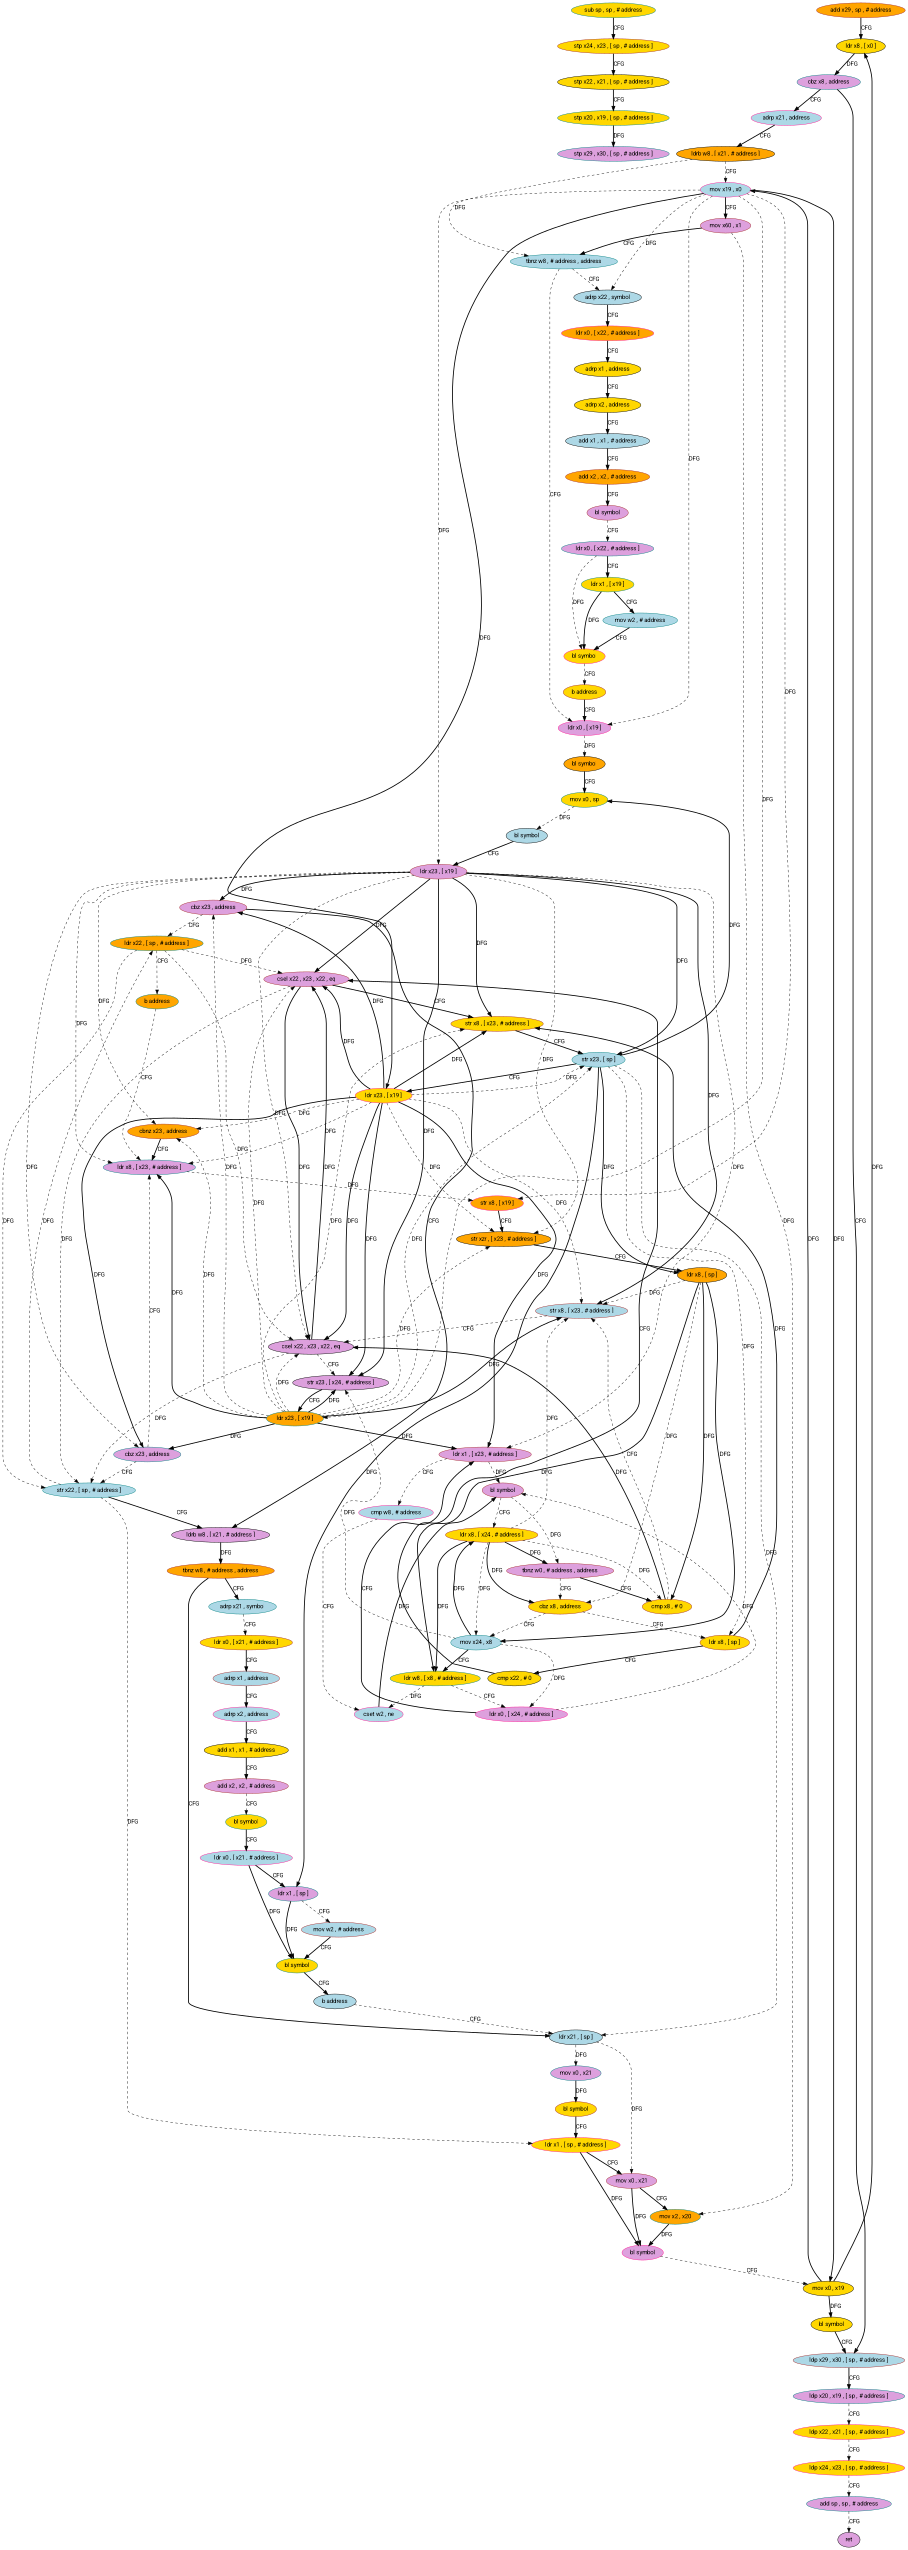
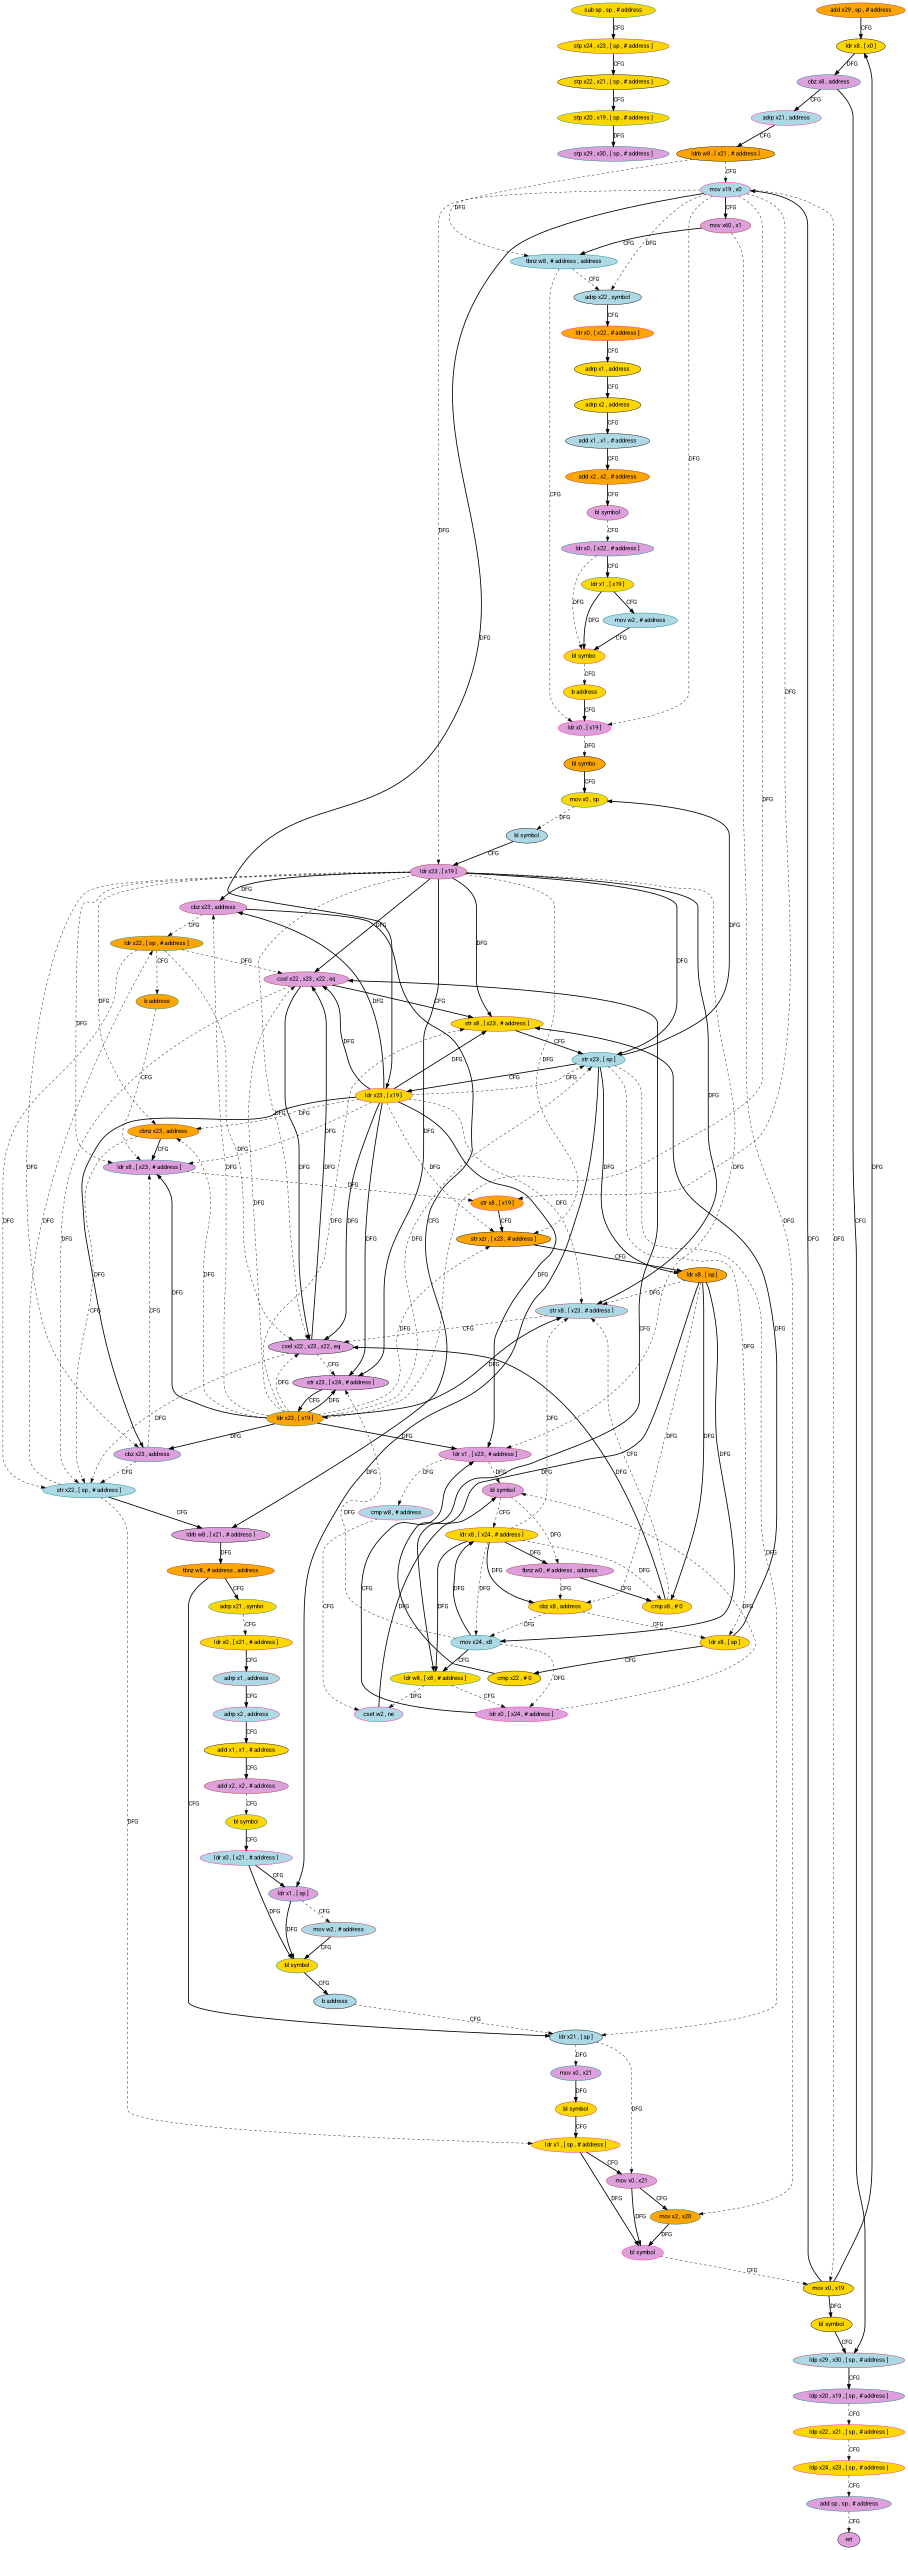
  digraph {
    fontname=Roboto
    node [color=brown fillcolor=gold fontname=Roboto style=filled]
    edge [fontname=Roboto style=bold]
    n1 [color=teal label="sub sp , sp , # address"]
    n2 [label="stp x24 , x23 , [ sp , # address ]"]
    n3 [color=black label="stp x22 , x21 , [ sp , # address ]"]
    n4 [color=teal label="stp x20 , x19 , [ sp , # address ]"]
    n5 [color=teal fillcolor=plum label="stp x29 , x30 , [ sp , # address ]"]
    n6 [fillcolor=orange label="add x29 , sp , # address"]
    n7 [color=black label="ldr x8 , [ x0 ]"]
    n8 [color=teal fillcolor=plum label="cbz x8 , address"]
    n9 [fillcolor=lightblue label="ldp x29 , x30 , [ sp , # address ]"]
    n10 [color=deeppink fillcolor=lightblue label="adrp x21 , address"]
    n11 [color=teal fillcolor=plum label="ldp x20 , x19 , [ sp , # address ]"]
    n12 [color=black fillcolor=orange label="ldrb w8 , [ x21 , # address ]"]
    n13 [color=deeppink label="ldp x22 , x21 , [ sp , # address ]"]
    n14 [color=deeppink fillcolor=lightblue label="mov x19 , x0"]
    n15 [color=teal fillcolor=lightblue label="tbnz w8 , # address , address"]
    n16 [color=deeppink label="ldp x24 , x23 , [ sp , # address ]"]
    n17 [color=teal fillcolor=plum label="add sp , sp , # address"]
    n18 [color=black fillcolor=plum label=ret]
    n19 [fillcolor=plum label="mov x60 , x1"]
    n20 [color=deeppink fillcolor=plum label="ldr x0 , [ x19 ]"]
    n21 [fillcolor=plum label="ldr x23 , [ x19 ]"]
    n22 [color=black label="mov x0 , x19"]
    n23 [color=deeppink fillcolor=orange label="str x8 , [ x19 ]"]
    n24 [color=deeppink label="ldr x23 , [ x19 ]"]
    n25 [color=teal fillcolor=orange label="ldr x23 , [ x19 ]"]
    n26 [color=black fillcolor=lightblue label="adrp x22 , symbol"]
    n27 [color=teal fillcolor=orange label="mov x2 , x20"]
    n28 [color=black fillcolor=orange label="bl symbol"]
    n29 [color=teal label="ldr x1 , [ x19 ]"]
    n30 [color=deeppink label="bl symbol"]
    n31 [color=teal fillcolor=lightblue label="mov w2 , # address"]
    n32 [fillcolor=plum label="cbz x23 , address"]
    n33 [color=teal fillcolor=plum label="ldr x8 , [ x23 , # address ]"]
    n34 [color=black fillcolor=orange label="str xzr , [ x23 , # address ]"]
    n35 [fillcolor=plum label="csel x22 , x23 , x22 , eq"]
    n36 [label="str x8 , [ x23 , # address ]"]
    n37 [color=teal fillcolor=lightblue label="str x23 , [ sp ]"]
    n38 [color=teal fillcolor=plum label="cbz x23 , address"]
    n39 [fillcolor=plum label="ldr x1 , [ x23 , # address ]"]
    n40 [fillcolor=lightblue label="str x8 , [ x23 , # address ]"]
    n41 [color=black fillcolor=plum label="csel x22 , x23 , x22 , eq"]
    n42 [color=black fillcolor=plum label="str x23 , [ x24 , # address ]"]
    n43 [fillcolor=orange label="cbnz x23 , address"]
    n44 [color=black label="bl symbol"]
    n45 [color=deeppink fillcolor=plum label="bl symbol"]
    n46 [color=deeppink fillcolor=orange label="ldr x0 , [ x22 , # address ]"]
    n47 [color=black label="adrp x1 , address"]
    n48 [color=teal label="mov x0 , sp"]
    n49 [color=black label="adrp x2 , address"]
    n50 [color=black fillcolor=lightblue label="add x1 , x1 , # address"]
    n51 [fillcolor=orange label="add x2 , x2 , # address"]
    n52 [fillcolor=plum label="bl symbol"]
    n53 [color=teal fillcolor=plum label="ldr x0 , [ x22 , # address ]"]
    n54 [label="b address"]
    n55 [color=black fillcolor=lightblue label="bl symbol"]
    n56 [color=black fillcolor=plum label="ldrb w8 , [ x21 , # address ]"]
    n57 [color=teal fillcolor=orange label="ldr x22 , [ sp , # address ]"]
    n58 [color=black fillcolor=orange label="ldr x8 , [ sp ]"]
    n59 [color=teal fillcolor=lightblue label="str x22 , [ sp , # address ]"]
    n60 [color=black fillcolor=lightblue label="ldr x21 , [ sp ]"]
    n61 [color=teal fillcolor=plum label="ldr x1 , [ sp ]"]
    n62 [label="ldr x8 , [ sp ]"]
    n63 [fillcolor=plum label="bl symbol"]
    n64 [color=deeppink fillcolor=lightblue label="cmp w8 , # address"]
    n65 [fillcolor=orange label="tbnz w8 , # address , address"]
    n66 [color=teal fillcolor=orange label="b address"]
-   n67 [color=teal fillcolor=lightblue label="adrp x21 , symbol"]
+   n67 [color=teal label="adrp x21 , symbol"]
    n68 [color=deeppink label="ldr x1 , [ sp , # address ]"]
    n69 [label="ldr x0 , [ x21 , # address ]"]
    n70 [color=teal fillcolor=plum label="mov x0 , x21"]
    n71 [fillcolor=plum label="mov x0 , x21"]
    n72 [fillcolor=lightblue label="adrp x1 , address"]
    n73 [label="bl symbol"]
    n74 [color=deeppink fillcolor=lightblue label="adrp x2 , address"]
    n75 [color=black label="add x1 , x1 , # address"]
    n76 [fillcolor=plum label="add x2 , x2 , # address"]
    n77 [color=teal label="bl symbol"]
    n78 [color=deeppink fillcolor=lightblue label="ldr x0 , [ x21 , # address ]"]
    n79 [color=teal label="bl symbol"]
    n80 [fillcolor=lightblue label="mov w2 , # address"]
    n81 [color=black fillcolor=lightblue label="b address"]
    n82 [label="cbz x8 , address"]
    n83 [color=teal fillcolor=lightblue label="mov x24 , x8"]
    n84 [color=teal label="ldr w8 , [ x8 , # address ]"]
    n85 [label="cmp x8 , # 0"]
    n86 [color=deeppink fillcolor=plum label="ldr x0 , [ x24 , # address ]"]
    n87 [label="ldr x8 , [ x24 , # address ]"]
    n88 [color=deeppink fillcolor=lightblue label="cset w2 , ne"]
    n89 [color=black label="cmp x22 , # 0"]
    n90 [fillcolor=plum label="tbnz w0 , # address , address"]
    n1 -> n2 [label=CFG]
    n2 -> n3 [label=CFG]
    n3 -> n4 [label=CFG]
    n4 -> n5 [label=DFG]
    n6 -> n7 [label=CFG]
    n7 -> n8 [label=DFG]
    n8 -> n9 [label=CFG]
    n8 -> n10 [label=CFG]
    n9 -> n11 [label=CFG]
    n10 -> n12 [label=CFG]
    n11 -> n13 [label=CFG style=dashed]
    n12 -> n14 [label=CFG style=dashed]
    n12 -> n15 [label=DFG style=dashed]
    n13 -> n16 [label=CFG style=dashed]
    n14 -> n19 [label=CFG]
    n14 -> n20 [label=DFG style=dashed]
    n14 -> n21 [label=DFG style=dashed]
-   n14 -> n22 [label=DFG]
+   n14 -> n22 [label=DFG style=dashed]
    n14 -> n23 [label=DFG style=dashed]
    n14 -> n24 [label=DFG]
    n14 -> n25 [label=DFG style=dashed]
    n14 -> n26 [label=DFG style=dashed]
    n15 -> n20 [label=CFG style=dashed]
    n15 -> n26 [label=CFG style=dashed]
    n16 -> n17 [label=CFG style=dashed]
    n17 -> n18 [label=CFG style=dashed]
    n19 -> n15 [label=CFG]
    n19 -> n27 [label=DFG style=dashed]
    n20 -> n28 [label=DFG style=dashed]
    n21 -> n32 [label=DFG]
    n21 -> n33 [label=DFG style=dashed]
    n21 -> n34 [label=DFG style=dashed]
    n21 -> n35 [label=DFG]
    n21 -> n36 [label=DFG]
    n21 -> n37 [label=DFG]
    n21 -> n38 [label=DFG style=dashed]
    n21 -> n39 [label=DFG style=dashed]
    n21 -> n40 [label=DFG]
    n21 -> n41 [label=DFG style=dashed]
    n21 -> n42 [label=DFG]
    n21 -> n43 [label=DFG style=dashed]
    n22 -> n7 [label=DFG]
    n22 -> n14 [label=DFG]
    n22 -> n44 [label=DFG]
    n23 -> n34 [label=CFG]
    n24 -> n32 [label=DFG]
    n24 -> n33 [label=DFG style=dashed]
    n24 -> n34 [label=DFG style=dashed]
    n24 -> n35 [label=DFG]
    n24 -> n36 [label=DFG]
    n24 -> n37 [label=DFG style=dashed]
    n24 -> n38 [label=DFG]
    n24 -> n39 [label=DFG]
    n24 -> n40 [label=DFG style=dashed]
    n24 -> n41 [label=DFG]
    n24 -> n42 [label=DFG]
    n24 -> n43 [label=DFG style=dashed]
    n25 -> n32 [label=DFG style=dashed]
    n25 -> n33 [label=DFG]
    n25 -> n34 [label=DFG style=dashed]
    n25 -> n35 [label=DFG style=dashed]
    n25 -> n36 [label=DFG style=dashed]
    n25 -> n37 [label=DFG style=dashed]
    n25 -> n38 [label=DFG]
    n25 -> n39 [label=DFG]
    n25 -> n40 [label=DFG]
    n25 -> n41 [label=DFG style=dashed]
    n25 -> n42 [label=DFG]
    n25 -> n43 [label=DFG style=dashed]
    n26 -> n46 [label=CFG]
    n27 -> n45 [label=DFG]
    n28 -> n48 [label=CFG]
    n29 -> n30 [label=DFG]
    n29 -> n31 [label=CFG]
    n30 -> n54 [label=CFG style=dashed]
    n31 -> n30 [label=CFG]
    n32 -> n56 [label=CFG]
    n32 -> n57 [label=CFG style=dashed]
    n33 -> n23 [label=DFG style=dashed]
    n34 -> n58 [label=CFG]
    n35 -> n36 [label=CFG]
    n35 -> n41 [label=DFG]
    n35 -> n59 [label=DFG style=dashed]
    n36 -> n37 [label=CFG]
    n37 -> n24 [label=CFG]
    n37 -> n48 [label=DFG]
    n37 -> n58 [label=DFG]
    n37 -> n60 [label=DFG style=dashed]
    n37 -> n61 [label=DFG]
    n37 -> n62 [label=DFG style=dashed]
    n38 -> n33 [label=CFG style=dashed]
    n38 -> n59 [label=CFG style=dashed]
    n39 -> n63 [label=DFG style=dashed]
    n39 -> n64 [label=CFG style=dashed]
    n40 -> n41 [label=CFG style=dashed]
    n41 -> n35 [label=DFG]
    n41 -> n42 [label=CFG style=dashed]
    n41 -> n59 [label=DFG style=dashed]
    n42 -> n25 [label=CFG]
    n43 -> n33 [label=CFG]
+   n43 -> n59 [label=CFG style=dashed]
    n44 -> n9 [label=CFG]
    n45 -> n22 [label=CFG style=dashed]
    n46 -> n47 [label=CFG]
    n47 -> n49 [label=CFG]
    n48 -> n55 [label=DFG style=dashed]
    n49 -> n50 [label=CFG]
    n50 -> n51 [label=CFG]
    n51 -> n52 [label=CFG]
    n52 -> n53 [label=CFG style=dashed]
    n53 -> n29 [label=CFG]
    n53 -> n30 [label=DFG style=dashed]
    n54 -> n20 [label=CFG]
    n55 -> n21 [label=CFG]
    n56 -> n65 [label=DFG]
    n57 -> n35 [label=DFG style=dashed]
    n57 -> n41 [label=DFG style=dashed]
    n57 -> n59 [label=DFG style=dashed]
    n57 -> n66 [label=CFG style=dashed]
    n58 -> n40 [label=DFG style=dashed]
    n58 -> n82 [label=DFG style=dashed]
    n58 -> n83 [label=DFG]
    n58 -> n84 [label=DFG]
    n58 -> n85 [label=DFG]
    n59 -> n56 [label=CFG]
    n59 -> n57 [label=DFG style=dashed]
    n59 -> n68 [label=DFG style=dashed]
    n60 -> n70 [label=DFG style=dashed]
    n60 -> n71 [label=DFG style=dashed]
    n61 -> n79 [label=DFG]
    n61 -> n80 [label=CFG style=dashed]
    n62 -> n36 [label=DFG]
    n62 -> n89 [label=CFG]
    n63 -> n87 [label=CFG style=dashed]
    n63 -> n90 [label=DFG style=dashed]
    n64 -> n88 [label=CFG style=dashed]
    n65 -> n60 [label=CFG]
    n65 -> n67 [label=CFG]
    n66 -> n33 [label=CFG style=dashed]
    n67 -> n69 [label=CFG style=dashed]
    n68 -> n45 [label=DFG]
    n68 -> n71 [label=CFG]
    n69 -> n72 [label=CFG]
    n70 -> n73 [label=DFG]
    n71 -> n27 [label=CFG]
    n71 -> n45 [label=DFG]
    n72 -> n74 [label=CFG]
    n73 -> n68 [label=CFG]
    n74 -> n75 [label=CFG]
    n75 -> n76 [label=CFG]
    n76 -> n77 [label=CFG style=dashed]
    n77 -> n78 [label=CFG]
    n78 -> n61 [label=CFG]
    n78 -> n79 [label=DFG]
    n79 -> n81 [label=CFG]
    n80 -> n79 [label=CFG]
    n81 -> n60 [label=CFG style=dashed]
    n82 -> n62 [label=CFG style=dashed]
    n82 -> n83 [label=CFG style=dashed]
    n83 -> n42 [label=DFG style=dashed]
    n83 -> n84 [label=CFG]
    n83 -> n86 [label=DFG style=dashed]
    n83 -> n87 [label=DFG]
    n84 -> n86 [label=CFG style=dashed]
    n84 -> n88 [label=DFG style=dashed]
    n85 -> n40 [label=CFG style=dashed]
    n85 -> n41 [label=DFG]
    n86 -> n39 [label=CFG]
    n86 -> n63 [label=DFG style=dashed]
    n87 -> n40 [label=DFG style=dashed]
    n87 -> n82 [label=DFG]
    n87 -> n83 [label=DFG style=dashed]
    n87 -> n84 [label=DFG]
    n87 -> n85 [label=DFG style=dashed]
    n87 -> n90 [label=DFG]
    n88 -> n63 [label=DFG]
    n89 -> n35 [label=CFG]
    n90 -> n82 [label=CFG style=dashed]
    n90 -> n85 [label=CFG]
  }
